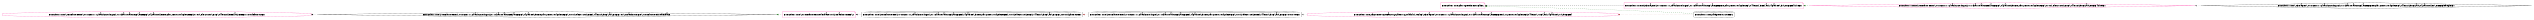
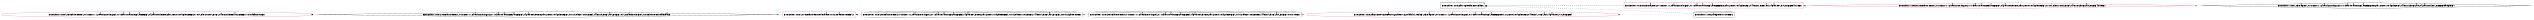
  digraph {
    rankdir=LR
    node [color=black shape=diamond]
    edge [color=darkgreen dir=back style=dotted]
    "Function- _ZNKSt8_Rb_treeINSt7__cxx1112basic_stringIcSt11char_traitsIcESaIcEEESt4pairIKS5_PN2ft12TxtWorkpieceEESt10_Select1stISB_ESt4lessIS5_ESaISB_EE4sizeEv" [color=deeppink]
    "Function- _ZNSt3mapINSt7__cxx1112basic_stringIcSt11char_traitsIcESaIcEEEPN2ft12TxtWorkpieceESt4lessIS5_ESaISt4pairIKS5_S8_EEE5beginEv"
    "Function- _ZNKSt3mapINSt7__cxx1112basic_stringIcSt11char_traitsIcESaIcEEEPN2ft12TxtWorkpieceESt4lessIS5_ESaISt4pairIKS5_S8_EEE4sizeEv" [color=deeppink shape=note]
-   "Function- _ZN2ft10gettimestrEliPc" [color=deeppink shape=note]
+   "Function- _ZN2ft10gettimestrEliPc" [shape=note]
    "Function- _ZN2ft9getnowstrEPc" [shape=cylinder]
    "Function- _ZN2ft20TxtMqttFactoryClient12publishStockESt3mapINSt7__cxx1112basic_stringIcSt11char_traitsIcESaIcEEEPNS_12TxtWorkpieceESt4lessIS7_ESaISt4pairIKS7_S9_EEEl" [color=deeppink shape=octagon]
    "Function- _ZNSt8_Rb_treeINSt7__cxx1112basic_stringIcSt11char_traitsIcESaIcEEESt4pairIKS5_PN2ft12TxtWorkpieceEESt10_Select1stISB_ESt4lessIS5_ESaISB_EE7_M_rootEv" [shape=cylinder]
    "Function- _ZNSt8_Rb_treeINSt7__cxx1112basic_stringIcSt11char_traitsIcESaIcEEESt4pairIKS5_PN2ft12TxtWorkpieceEESt10_Select1stISB_ESt4lessIS5_ESaISB_EE12_M_rightmostEv" [shape=cylinder]
    "Function- _ZNSt18_Rb_tree_node_base10_S_maximumEPS_" [color=deeppink shape=note]
    "Function- _ZNSt8_Rb_treeINSt7__cxx1112basic_stringIcSt11char_traitsIcESaIcEEESt4pairIKS5_PN2ft12TxtWorkpieceEESt10_Select1stISB_ESt4lessIS5_ESaISB_EE10_S_maximumEPSt18_Rb_tree_node_base"
    "Function- _ZNSt8_Rb_treeINSt7__cxx1112basic_stringIcSt11char_traitsIcESaIcEEESt4pairIKS5_PN2ft12TxtWorkpieceEESt10_Select1stISB_ESt4lessIS5_ESaISB_EE11_M_leftmostEv" [color=deeppink shape=octagon]
    "Function- _ZNKSt8_Rb_treeINSt7__cxx1112basic_stringIcSt11char_traitsIcESaIcEEESt4pairIKS5_PN2ft12TxtWorkpieceEESt10_Select1stISB_ESt4lessIS5_ESaISB_EE4sizeEv" -> "Function- _ZNSt3mapINSt7__cxx1112basic_stringIcSt11char_traitsIcESaIcEEEPN2ft12TxtWorkpieceESt4lessIS5_ESaISt4pairIKS5_S8_EEE5beginEv" [color=gray40]
    "Function- _ZNKSt3mapINSt7__cxx1112basic_stringIcSt11char_traitsIcESaIcEEEPN2ft12TxtWorkpieceESt4lessIS5_ESaISt4pairIKS5_S8_EEE4sizeEv" -> "Function- _ZNKSt8_Rb_treeINSt7__cxx1112basic_stringIcSt11char_traitsIcESaIcEEESt4pairIKS5_PN2ft12TxtWorkpieceEESt10_Select1stISB_ESt4lessIS5_ESaISB_EE4sizeEv" [style=dashed]
    "Function- _ZN2ft10gettimestrEliPc" -> "Function- _ZNKSt3mapINSt7__cxx1112basic_stringIcSt11char_traitsIcESaIcEEEPN2ft12TxtWorkpieceESt4lessIS5_ESaISt4pairIKS5_S8_EEE4sizeEv" [color=black style=dashed]
    "Function- _ZN2ft10gettimestrEliPc" -> "Function- _ZN2ft9getnowstrEPc" [style=dashed]
    "Function- _ZN2ft20TxtMqttFactoryClient12publishStockESt3mapINSt7__cxx1112basic_stringIcSt11char_traitsIcESaIcEEEPNS_12TxtWorkpieceESt4lessIS7_ESaISt4pairIKS7_S9_EEEl" -> "Function- _ZN2ft9getnowstrEPc" [color=brown]
    "Function- _ZNSt8_Rb_treeINSt7__cxx1112basic_stringIcSt11char_traitsIcESaIcEEESt4pairIKS5_PN2ft12TxtWorkpieceEESt10_Select1stISB_ESt4lessIS5_ESaISB_EE7_M_rootEv" -> "Function- _ZN2ft20TxtMqttFactoryClient12publishStockESt3mapINSt7__cxx1112basic_stringIcSt11char_traitsIcESaIcEEEPNS_12TxtWorkpieceESt4lessIS7_ESaISt4pairIKS7_S9_EEEl" [color=gray40]
    "Function- _ZNSt8_Rb_treeINSt7__cxx1112basic_stringIcSt11char_traitsIcESaIcEEESt4pairIKS5_PN2ft12TxtWorkpieceEESt10_Select1stISB_ESt4lessIS5_ESaISB_EE12_M_rightmostEv" -> "Function- _ZNSt8_Rb_treeINSt7__cxx1112basic_stringIcSt11char_traitsIcESaIcEEESt4pairIKS5_PN2ft12TxtWorkpieceEESt10_Select1stISB_ESt4lessIS5_ESaISB_EE7_M_rootEv" [color=brown]
    "Function- _ZNSt18_Rb_tree_node_base10_S_maximumEPS_" -> "Function- _ZNSt8_Rb_treeINSt7__cxx1112basic_stringIcSt11char_traitsIcESaIcEEESt4pairIKS5_PN2ft12TxtWorkpieceEESt10_Select1stISB_ESt4lessIS5_ESaISB_EE12_M_rightmostEv" [color=black style=dashed]
    "Function- _ZNSt8_Rb_treeINSt7__cxx1112basic_stringIcSt11char_traitsIcESaIcEEESt4pairIKS5_PN2ft12TxtWorkpieceEESt10_Select1stISB_ESt4lessIS5_ESaISB_EE10_S_maximumEPSt18_Rb_tree_node_base" -> "Function- _ZNSt18_Rb_tree_node_base10_S_maximumEPS_" [style=dashed]
    "Function- _ZNSt8_Rb_treeINSt7__cxx1112basic_stringIcSt11char_traitsIcESaIcEEESt4pairIKS5_PN2ft12TxtWorkpieceEESt10_Select1stISB_ESt4lessIS5_ESaISB_EE11_M_leftmostEv" -> "Function- _ZNSt8_Rb_treeINSt7__cxx1112basic_stringIcSt11char_traitsIcESaIcEEESt4pairIKS5_PN2ft12TxtWorkpieceEESt10_Select1stISB_ESt4lessIS5_ESaISB_EE10_S_maximumEPSt18_Rb_tree_node_base" [color=black]
  }
